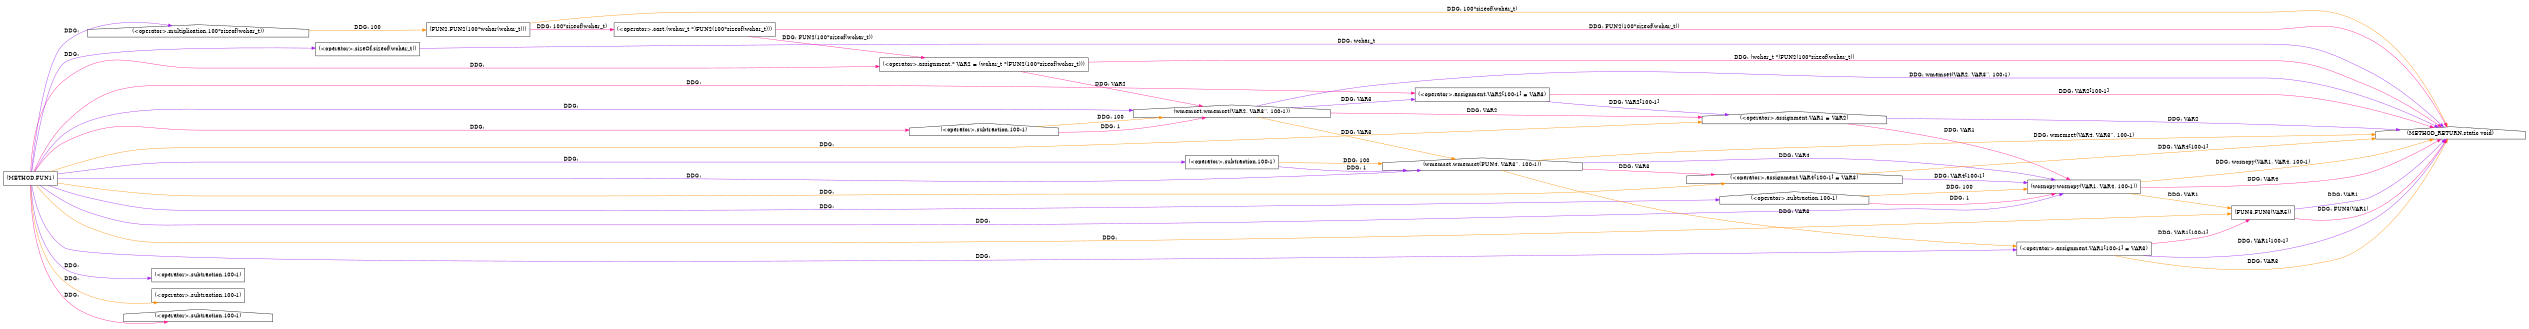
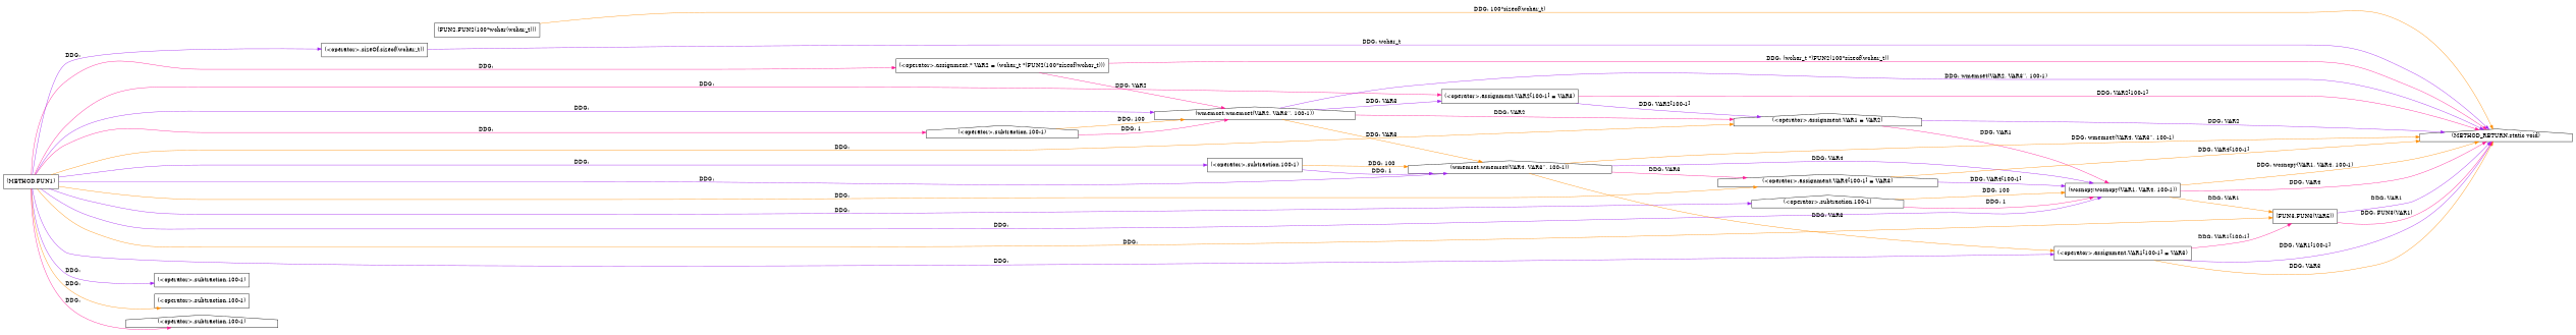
  digraph {
    rankdir=LR
    node [shape=box]
    edge [color=purple]
    n1 [label="(METHOD,FUN1)"]
    n2 [label="(<operator>.assignment,* VAR2 = (wchar_t *)FUN2(100*sizeof(wchar_t)))"]
-   n3 [label="(<operator>.multiplication,100*sizeof(wchar_t))" shape=house]
    n4 [label="(<operator>.sizeOf,sizeof(wchar_t))"]
    n5 [label="(wmemset,wmemset(VAR2, VAR3'', 100-1))" shape=house]
    n6 [label="(<operator>.subtraction,100-1)" shape=house]
    n7 [label="(<operator>.assignment,VAR2[100-1] = VAR3)"]
    n8 [label="(<operator>.subtraction,100-1)"]
    n9 [label="(<operator>.assignment,VAR1 = VAR2)" shape=house]
-   n10 [label="(wmemset,wmemset(FUN4, VAR3'', 100-1))" shape=house]
+   n10 [label="(wmemset,wmemset(VAR4, VAR3'', 100-1))" shape=house]
    n11 [label="(<operator>.subtraction,100-1)"]
    n12 [label="(<operator>.assignment,VAR4[100-1] = VAR3)" shape=house]
    n13 [label="(<operator>.subtraction,100-1)"]
    n14 [label="(wcsncpy,wcsncpy(VAR1, VAR4, 100-1))"]
    n15 [label="(<operator>.subtraction,100-1)" shape=house]
    n16 [label="(<operator>.assignment,VAR1[100-1] = VAR3)"]
    n17 [label="(<operator>.subtraction,100-1)" shape=house]
    n18 [label="(FUN3,FUN3(VAR5))"]
    n19 [label="(METHOD_RETURN,static void)" shape=house]
    n20 [label="(FUN2,FUN2(100*wchar(wchar_t)))"]
-   n21 [label="(<operator>.cast,(wchar_t *)FUN2(100*sizeof(wchar_t)))"]
    n1 -> n2 [color=deeppink label="DDG: "]
-   n1 -> n3 [label="DDG: "]
    n1 -> n4 [label="DDG: "]
    n1 -> n5 [label="DDG: "]
    n1 -> n6 [color=deeppink label="DDG: "]
    n1 -> n7 [color=deeppink label="DDG: "]
    n1 -> n8 [label="DDG: "]
    n1 -> n9 [color=darkorange label="DDG: "]
    n1 -> n10 [label="DDG: "]
    n1 -> n11 [label="DDG: "]
    n1 -> n12 [color=darkorange label="DDG: "]
    n1 -> n13 [color=darkorange label="DDG: "]
    n1 -> n14 [label="DDG: "]
    n1 -> n15 [label="DDG: "]
    n1 -> n16 [label="DDG: "]
    n1 -> n17 [color=deeppink label="DDG: "]
    n1 -> n18 [color=darkorange label="DDG: "]
    n2 -> n5 [color=deeppink label="DDG: VAR2"]
    n2 -> n19 [color=deeppink label="DDG: (wchar_t *)FUN2(100*sizeof(wchar_t))"]
-   n3 -> n20 [color=darkorange label="DDG: 100"]
    n4 -> n19 [label="DDG: wchar_t"]
    n5 -> n7 [label="DDG: VAR3"]
    n5 -> n9 [color=deeppink label="DDG: VAR2"]
    n5 -> n10 [color=darkorange label="DDG: VAR3"]
    n5 -> n19 [label="DDG: wmemset(VAR2, VAR3'', 100-1)"]
    n6 -> n5 [color=darkorange label="DDG: 100"]
    n6 -> n5 [color=deeppink label="DDG: 1"]
    n7 -> n9 [label="DDG: VAR2[100-1]"]
    n7 -> n19 [color=deeppink label="DDG: VAR2[100-1]"]
    n9 -> n14 [color=deeppink label="DDG: VAR1"]
    n9 -> n19 [label="DDG: VAR2"]
    n10 -> n12 [color=deeppink label="DDG: VAR3"]
    n10 -> n14 [label="DDG: VAR4"]
    n10 -> n16 [color=darkorange label="DDG: VAR3"]
    n10 -> n19 [color=darkorange label="DDG: wmemset(VAR4, VAR3'', 100-1)"]
    n11 -> n10 [color=darkorange label="DDG: 100"]
    n11 -> n10 [label="DDG: 1"]
    n12 -> n14 [label="DDG: VAR4[100-1]"]
    n12 -> n19 [color=darkorange label="DDG: VAR4[100-1]"]
    n14 -> n18 [color=darkorange label="DDG: VAR1"]
    n14 -> n19 [color=deeppink label="DDG: VAR4"]
    n14 -> n19 [color=darkorange label="DDG: wcsncpy(VAR1, VAR4, 100-1)"]
    n15 -> n14 [color=darkorange label="DDG: 100"]
    n15 -> n14 [color=deeppink label="DDG: 1"]
    n16 -> n18 [color=deeppink label="DDG: VAR1[100-1]"]
    n16 -> n19 [label="DDG: VAR1[100-1]"]
    n16 -> n19 [color=darkorange label="DDG: VAR3"]
    n18 -> n19 [color=deeppink label="DDG: FUN3(VAR1)"]
    n18 -> n19 [label="DDG: VAR1"]
    n20 -> n19 [color=darkorange label="DDG: 100*sizeof(wchar_t)"]
-   n20 -> n21 [color=deeppink label="DDG: 100*sizeof(wchar_t)"]
-   n21 -> n2 [color=deeppink label="DDG: FUN2(100*sizeof(wchar_t))"]
-   n21 -> n19 [color=deeppink label="DDG: FUN2(100*sizeof(wchar_t))"]
  }
